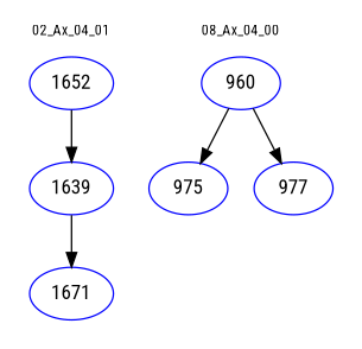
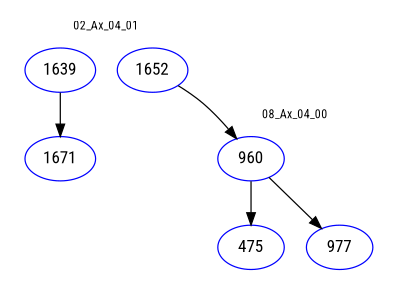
  digraph {
    fontname="Roboto Condensed"
    node [color=blue fontname="Roboto Condensed"]
    edge [color=black fontname="Roboto Condensed"]
    n1 [label=1652]
    n2 [label=1639]
    n3 [label=1671]
    n4 [label=960]
-   n5 [label=975]
+   n5 [label=475]
    n6 [label=977]
    subgraph cluster_1 {
      color=white
      fontsize=10
      label="02_Ax_04_01"
      n1
      n2
      n3
    }
    subgraph cluster_2 {
      color=white
      fontsize=10
      label="08_Ax_04_00"
      n4
      n5
      n6
    }
-   n1 -> n2
+   n1 -> n4
    n2 -> n3
    n4 -> n5
    n4 -> n6
  }
